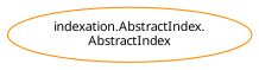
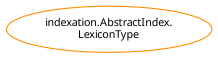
  digraph {
    rankdir=LR
    fontname="Noto Sans"
-   n1 [color=darkorange fillcolor=white fontname="Noto Sans" fontsize=10 height=0.2 label="indexation.AbstractIndex.\lAbstractIndex" shape=ellipse style=filled width=0.4]
+   n1 [color=darkorange fillcolor=white fontname="Noto Sans" fontsize=10 height=0.2 label="indexation.AbstractIndex.\lLexiconType" shape=ellipse style=filled width=0.4]
  }
